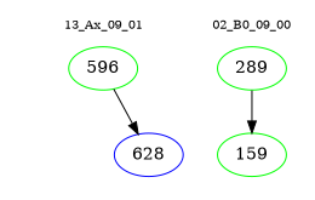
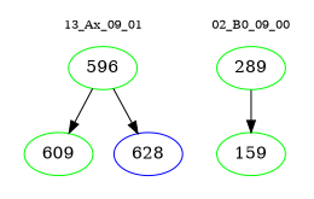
  digraph {
    node [color=green]
    edge [color=black]
    n1 [label=596]
+   n2 [label=609]
    n3 [color=blue label=628]
    n4 [label=289]
    n5 [label=159]
    subgraph cluster_1 {
      color=white
      fontsize=10
      label="13_Ax_09_01"
      n1
+     n2
      n3
    }
    subgraph cluster_2 {
      color=white
      fontsize=10
      label="02_B0_09_00"
      n4
      n5
    }
+   n1 -> n2
    n1 -> n3
    n4 -> n5
  }
